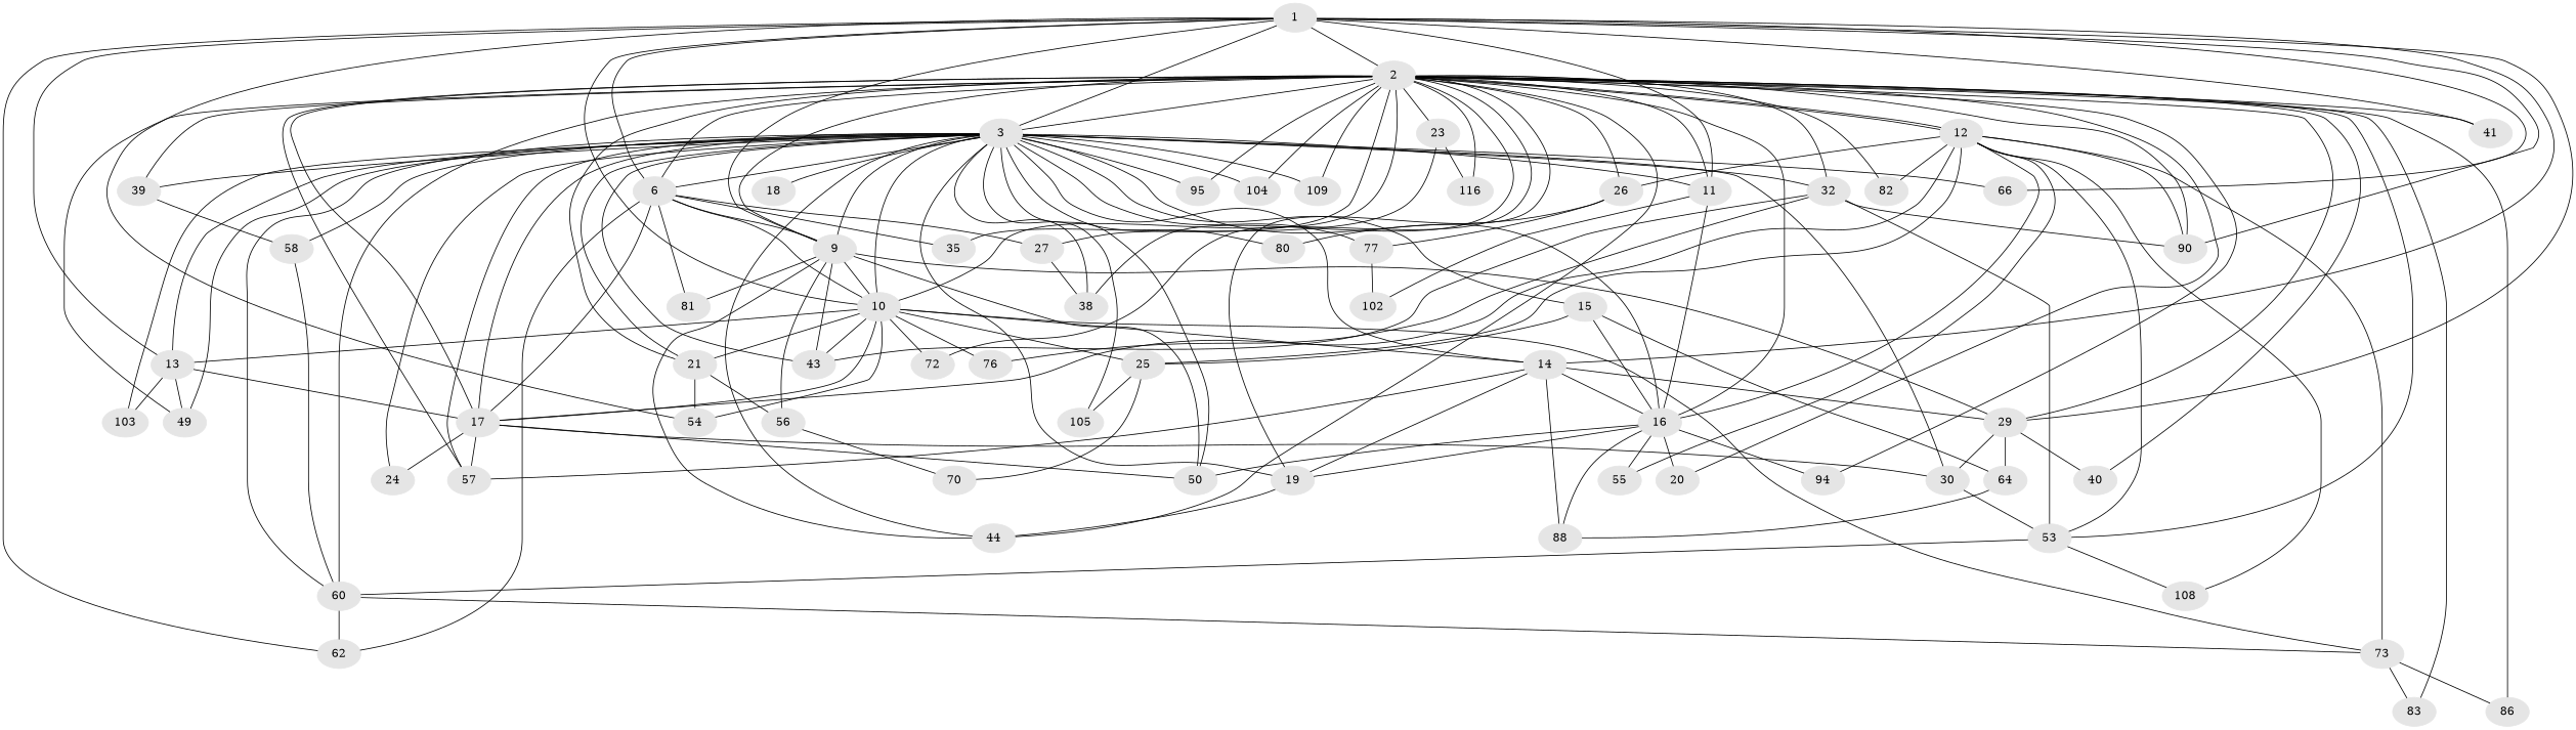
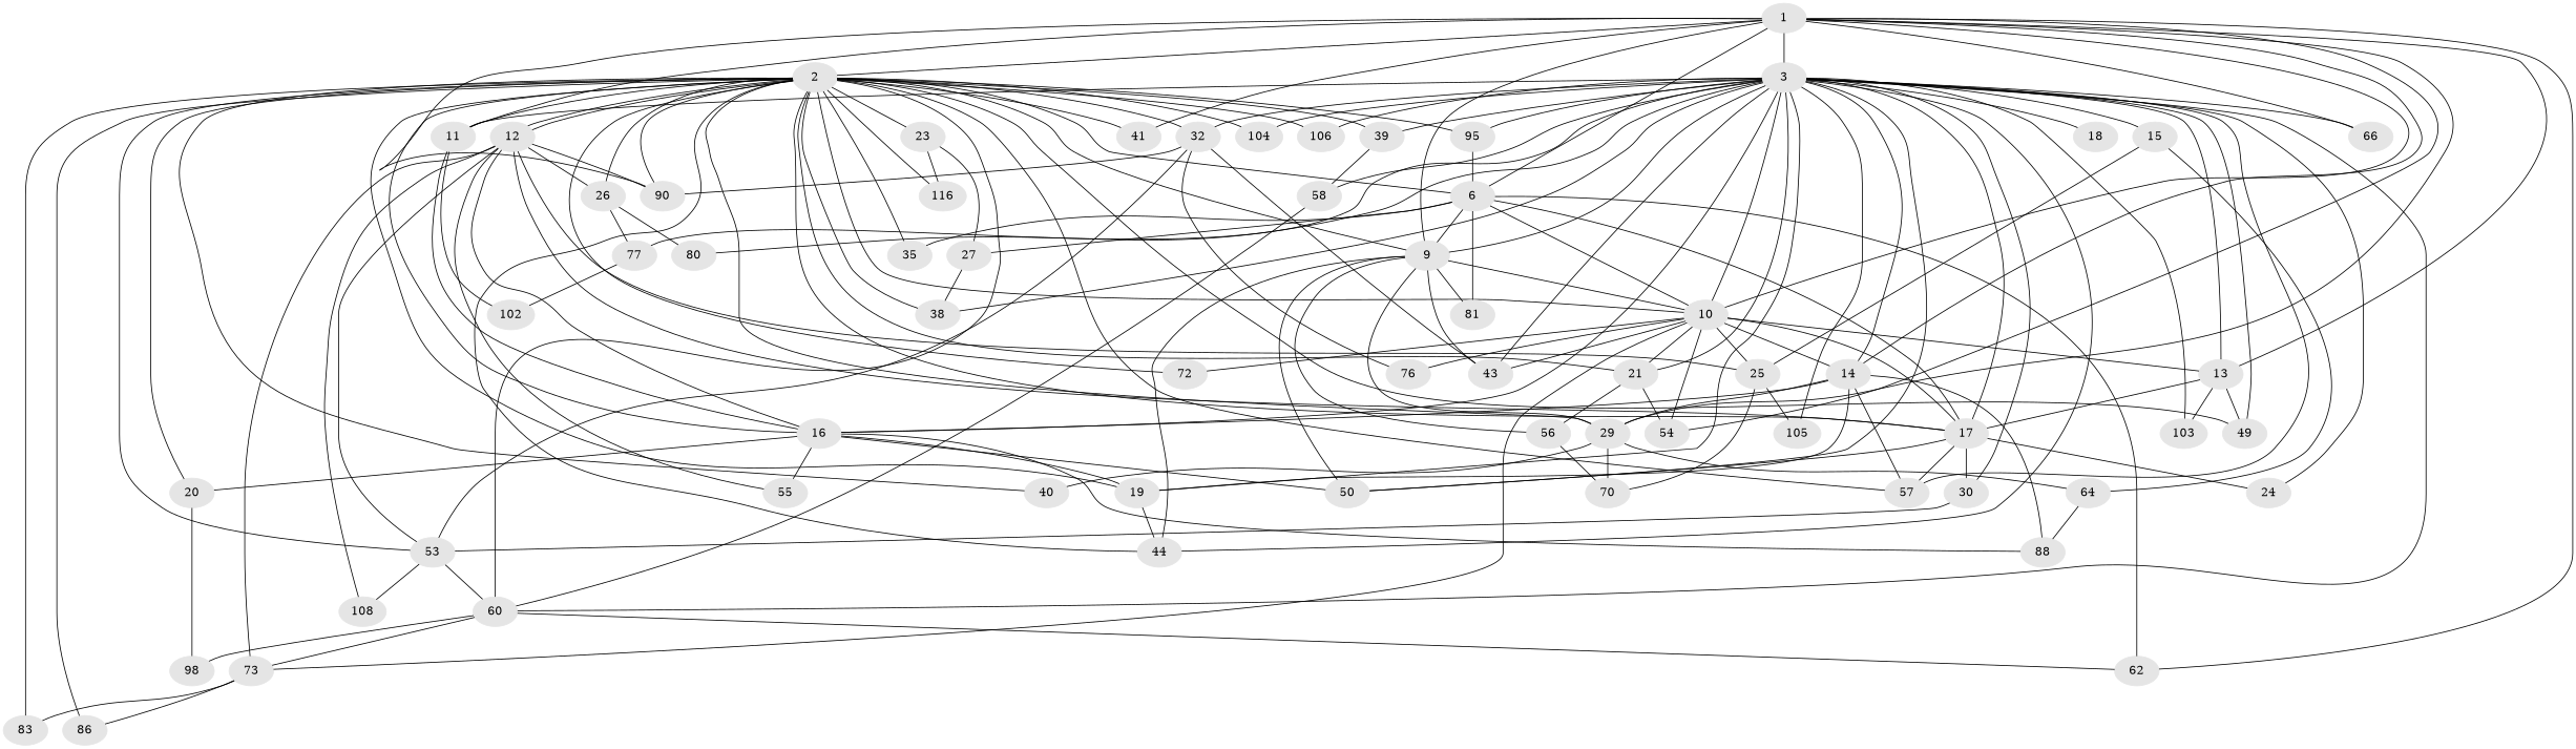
  graph {
    node [color=gray90 style=filled]
    2 [super="+4+46+133"]
    3 [super="+5+51+127+123+85+31+45+93"]
    6
    9
    10
    11 [super="+37+97"]
    29 [super="+71+134"]
    41
    90 [super="+100"]
    12 [super="+107+22"]
    16 [super="+28+63+75+56"]
    17 [super="+48+129+68+69"]
    19 [super="+34"]
    20
    21 [super="+113"]
    23
    26
    32 [super="+43"]
    35
    38
    39
    40
    44 [super="+131+87"]
    49 [super="+52"]
    53 [super="+109+79"]
    57 [super="+74"]
    60 [super="+67"]
    72
-   82
    83
    86 [super="+130"]
-   94
    95
    104
-   106 [label=109]
+   106
    116
    1
    13
    14 [super="+61+92"]
    54 [super="+89"]
    62
    66
    15
    18 [super="+101+128"]
    24
    30
    n47 [label=43 super="+47"]
    50 [super="+65"]
    58 [super="+96"]
    77
    80
    103
    105
    27
    81
    n56 [label=56]
    25
    73 [super="+84"]
    76
    102
    88 [super="+117"]
    64 [super="+78"]
    55
    108
+   98
    70
-   2 -- 3 [weight=12]
    2 -- 6 [weight=3]
    2 -- 9 [weight=3]
    2 -- 10 [weight=3]
    2 -- 11
    2 -- 29 [weight=2]
    2 -- 41
    2 -- 90 [weight=2]
    2 -- 12 [weight=2]
    2 -- 12
    2 -- 16 [weight=3]
    2 -- 17
    2 -- 19
    2 -- 20
    2 -- 21
    2 -- 23 [weight=2]
    2 -- 26
    2 -- 32 [weight=2]
    2 -- 35
    2 -- 38
    2 -- 39
    2 -- 40
    2 -- 44
    2 -- 49
    2 -- 53
    2 -- 57
    2 -- 60
    2 -- 72
-   2 -- 82
    2 -- 83
    2 -- 86 [weight=2]
-   2 -- 94
    2 -- 95
    2 -- 104
    2 -- 106
    2 -- 116
-   3 -- 6 [weight=3]
+   95 -- 6 [weight=3]
    3 -- 9 [weight=3]
    3 -- 10 [weight=4]
    3 -- 11
    3 -- 16 [weight=3]
    3 -- 17
    3 -- 19 [weight=2]
    3 -- 21
    3 -- 32
    3 -- 38
    3 -- 39
    3 -- 44
    3 -- 49
    3 -- 57
    3 -- 60
    3 -- 95
    3 -- 104
    3 -- 106
    3 -- 13
    3 -- 14
    3 -- 66
    3 -- 15 [weight=3]
    3 -- 18 [weight=4]
    3 -- 24
    3 -- 30
    3 -- n47
    3 -- 50
    3 -- 58 [weight=2]
    3 -- 77
    3 -- 80
    3 -- 103
    3 -- 105
    6 -- 9
    6 -- 10
    6 -- 17
    6 -- 35
    6 -- 62
    6 -- 27
    6 -- 81
    9 -- 10
    9 -- 29
    9 -- 44
    9 -- n47
    9 -- 50
    9 -- 81
    9 -- n56
    10 -- 17
    10 -- 21
    10 -- 72
    10 -- 13
    10 -- 14
    10 -- 54
    10 -- n47
    10 -- 25
    10 -- 73
    10 -- 76
    11 -- 16
    11 -- 102
    29 -- 40
-   29 -- 30
+   29 -- 70
    29 -- 64
    12 -- 90
    12 -- 16
    12 -- 17
    12 -- 26
    12 -- 53
-   12 -- 82
    12 -- 25
    12 -- 73
    12 -- 55
    12 -- 108
    16 -- 19
    16 -- 20
-   16 -- 94
    16 -- 50
    16 -- 88
    16 -- 55
    17 -- 57
    17 -- 24
    17 -- 30
    17 -- 50
    19 -- 44
+   20 -- 98
    21 -- 54
    21 -- n56
    23 -- 116
    23 -- 27
    26 -- 77
    26 -- 80
    32 -- 90
    32 -- 53 [weight=2]
    32 -- n47
    32 -- 76
    39 -- 58
    53 -- 60
    53 -- 108
    60 -- 62
    60 -- 73
+   60 -- 98
    1 -- 2 [weight=3]
    1 -- 3 [weight=3]
    1 -- 6
    1 -- 9
    1 -- 10
    1 -- 11
    1 -- 29
    1 -- 41
    1 -- 90
    1 -- 13
    1 -- 14
    1 -- 54
    1 -- 62
    1 -- 66
    13 -- 17
    13 -- 49
    13 -- 103
    14 -- 29
    14 -- 16
    14 -- 19
    14 -- 57
    14 -- 88 [weight=2]
-   15 -- 16
    15 -- 25
    15 -- 64
    30 -- 53
    58 -- 60
    77 -- 102
    27 -- 38
    n56 -- 70
    25 -- 105
    25 -- 70
    73 -- 83
    73 -- 86
    64 -- 88
  }
